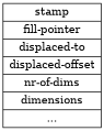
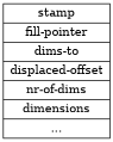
  digraph {
-   n1 [label="{stamp|fill-pointer|displaced-to|displaced-offset|nr-of-dims|dimensions|...}" shape=record]
+   n1 [label="{stamp|fill-pointer|dims-to|displaced-offset|nr-of-dims|dimensions|...}" shape=record]
  }
